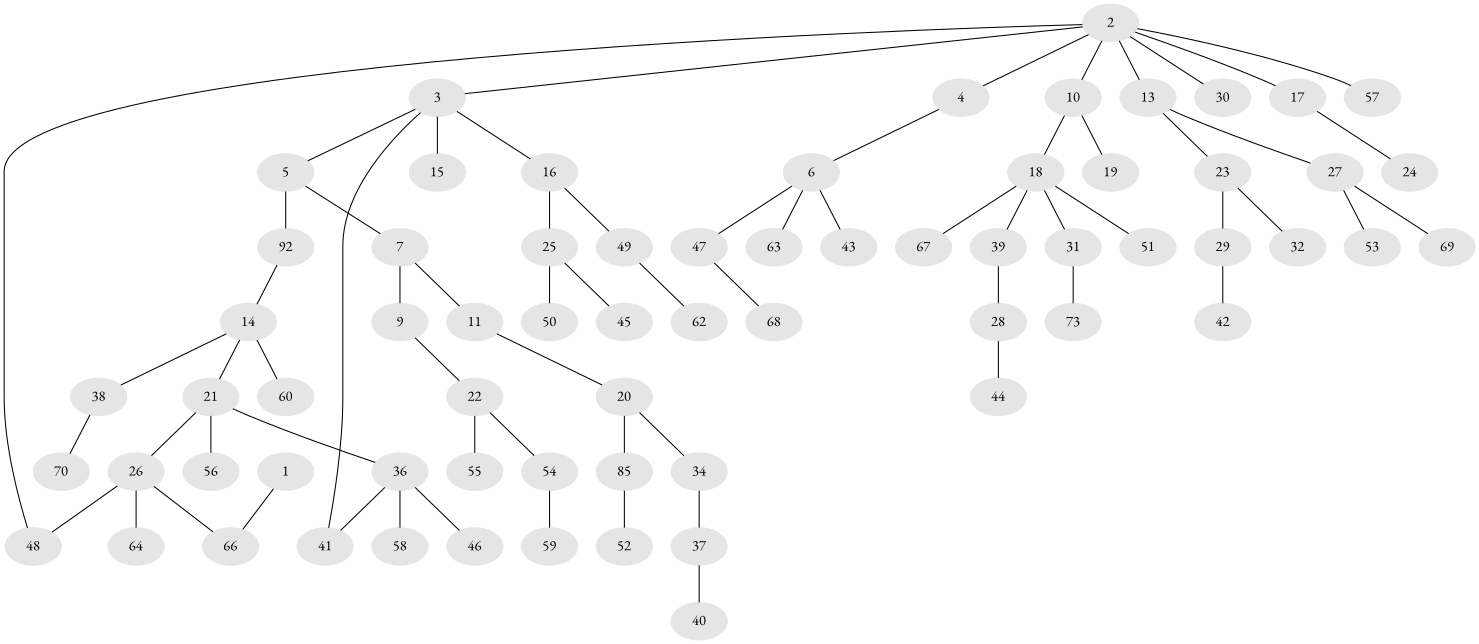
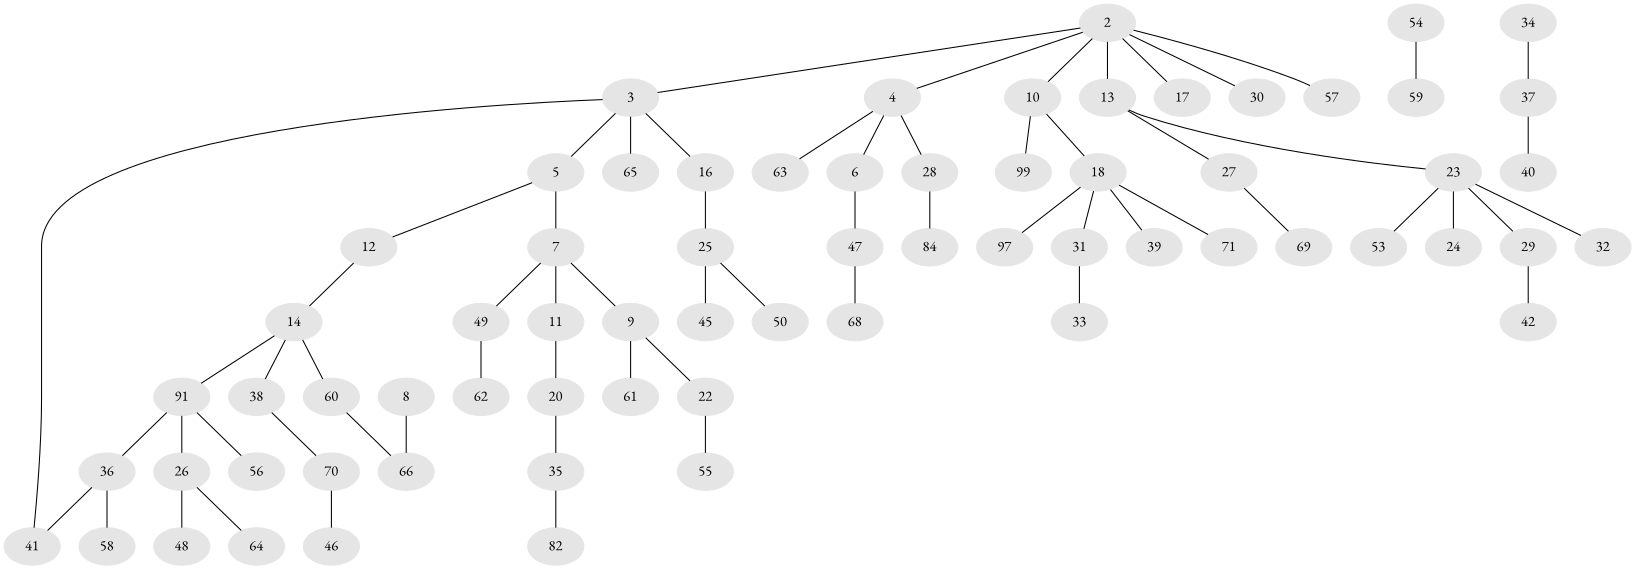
  graph {
    fontname="EB Garamond"
    node [color=gray90 fontname="EB Garamond" style=filled]
    edge [fontname="EB Garamond"]
    2
    3
    4
    10
    13
    17
    30
    48
    57
-   8 [label=1]
+   8
    66
    5
-   15
+   15 [label=65]
    16
    41
    6
    28
    18
-   19
+   19 [label=99]
    23
    27
    24
    7
-   12 [label=92]
+   12
    25
-   43
    47
    63
-   44
+   44 [label=84]
    9
    11
    49
    14
    68
    22
+   61
    20
    62
    54
    55
    31
    39
-   51
-   67
+   51 [label=71]
+   67 [label=97]
    34
-   35 [label=85]
-   21
+   35
+   21 [label=91]
    38
    60
    29
    32
    53
    69
    26
    36
    56
    70
    45
    50
-   33 [label=73]
+   33
    37
-   52
+   52 [label=82]
    64
    46
    58
    59
    42
    40
    2 -- 3
    2 -- 4
    2 -- 10
    2 -- 13
    2 -- 17
    2 -- 30
-   2 -- 48
    2 -- 57
    3 -- 5
    3 -- 15
    3 -- 16
    3 -- 41
    4 -- 6
-   39 -- 28
+   4 -- 28
    10 -- 18
    10 -- 19
    13 -- 23
    13 -- 27
-   17 -- 24
+   23 -- 24
    8 -- 66
    5 -- 7
    5 -- 12
    16 -- 25
-   6 -- 43
    6 -- 47
-   6 -- 63
+   4 -- 63
    28 -- 44
    18 -- 31
    18 -- 39
    18 -- 51
    18 -- 67
    23 -- 29
    23 -- 32
-   27 -- 53
+   23 -- 53
    27 -- 69
    7 -- 9
    7 -- 11
-   16 -- 49
+   7 -- 49
    12 -- 14
    25 -- 45
    25 -- 50
    47 -- 68
    9 -- 22
+   9 -- 61
    11 -- 20
    49 -- 62
    14 -- 21
    14 -- 38
    14 -- 60
-   22 -- 54
    22 -- 55
-   20 -- 34
    20 -- 35
    54 -- 59
    31 -- 33
    34 -- 37
    35 -- 52
    21 -- 26
    21 -- 36
    21 -- 56
    38 -- 70
-   26 -- 66
+   60 -- 66
    29 -- 42
    26 -- 48
    26 -- 64
    36 -- 41
-   36 -- 46
+   70 -- 46
    36 -- 58
    37 -- 40
  }
